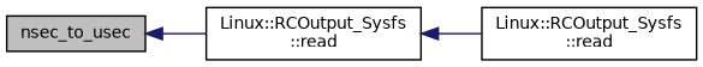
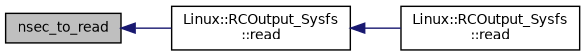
  digraph {
    rankdir=LR
    node [color=black fillcolor=white fontname=Helvetica fontsize=10 shape=record style=filled]
    edge [color=midnightblue dir=back fontname=Helvetica fontsize=10 labelfontname=Helvetica labelfontsize=10 style=solid]
-   n1 [fillcolor=grey75 fontcolor=black height=0.2 label=nsec_to_usec width=0.4]
+   n1 [fillcolor=grey75 fontcolor=black height=0.2 label=nsec_to_read width=0.4]
    n2 [height=0.2 label="Linux::RCOutput_Sysfs\l::read" width=0.4]
    n3 [height=0.2 label="Linux::RCOutput_Sysfs\l::read" width=0.4]
    n1 -> n2
    n2 -> n3
  }
